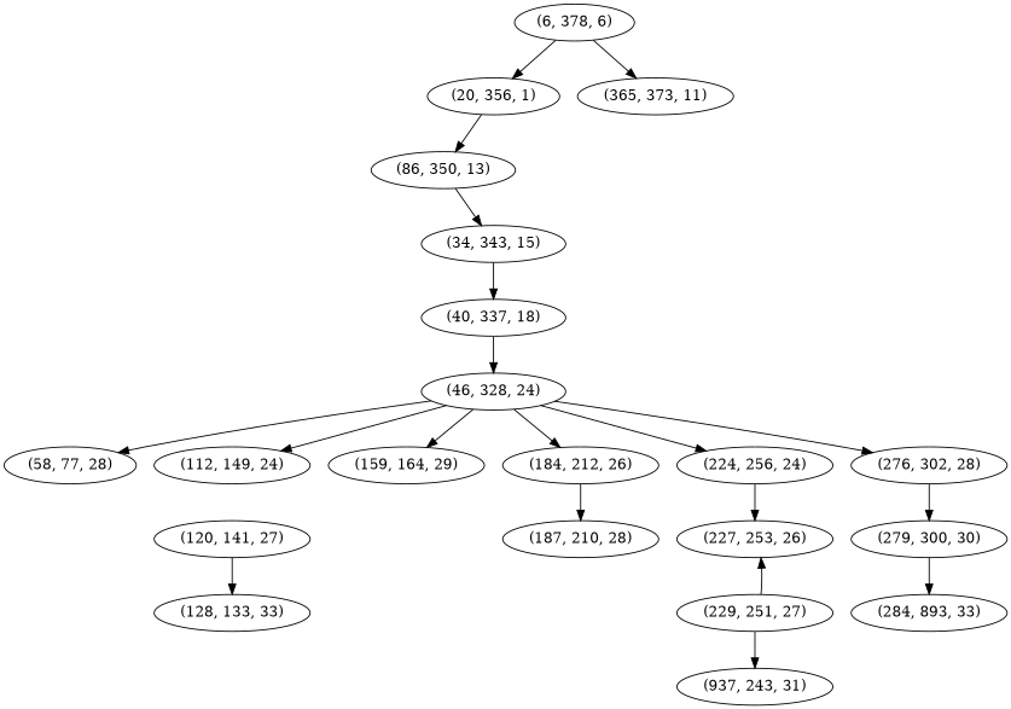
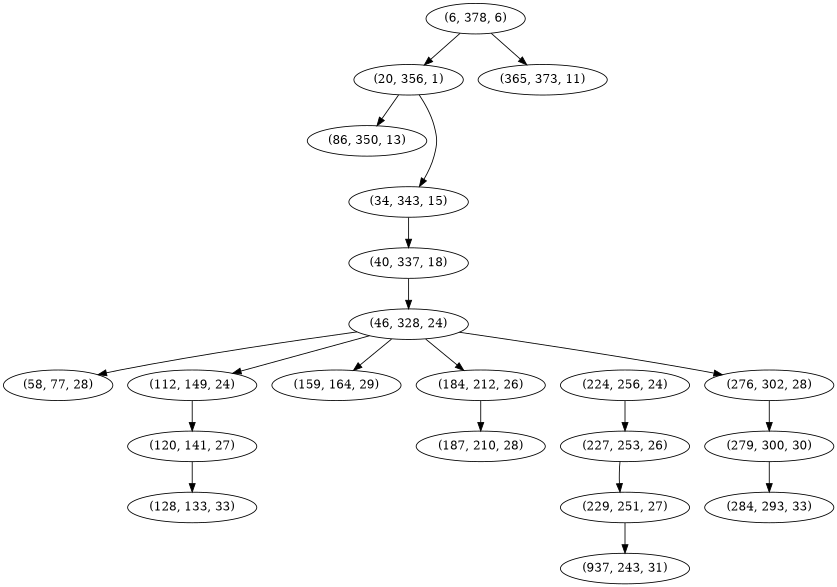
  digraph {
    n1 [label="(20, 356, 1)"]
    "(6, 378, 6)"
    "(365, 373, 11)"
    n4 [label="(86, 350, 13)"]
    "(34, 343, 15)"
    "(40, 337, 18)"
    n7 [label="(46, 328, 24)"]
    "(58, 77, 28)"
    "(112, 149, 24)"
    "(159, 164, 29)"
    "(184, 212, 26)"
    "(224, 256, 24)"
    "(276, 302, 28)"
    "(120, 141, 27)"
    "(187, 210, 28)"
    "(227, 253, 26)"
    "(279, 300, 30)"
    "(128, 133, 33)"
    "(229, 251, 27)"
    n20 [label="(937, 243, 31)"]
-   "(284, 293, 33)" [label="(284, 893, 33)"]
+   "(284, 293, 33)"
    n1 -> n4
    "(6, 378, 6)" -> n1
    "(6, 378, 6)" -> "(365, 373, 11)"
-   n4 -> "(34, 343, 15)"
+   n1 -> "(34, 343, 15)"
    "(34, 343, 15)" -> "(40, 337, 18)"
    "(40, 337, 18)" -> n7
    n7 -> "(58, 77, 28)"
    n7 -> "(112, 149, 24)"
    n7 -> "(159, 164, 29)"
    n7 -> "(184, 212, 26)"
-   n7 -> "(224, 256, 24)"
    n7 -> "(276, 302, 28)"
+   "(112, 149, 24)" -> "(120, 141, 27)"
    "(184, 212, 26)" -> "(187, 210, 28)"
    "(224, 256, 24)" -> "(227, 253, 26)"
    "(276, 302, 28)" -> "(279, 300, 30)"
    "(120, 141, 27)" -> "(128, 133, 33)"
-   "(229, 251, 27)" -> "(227, 253, 26)"
+   "(227, 253, 26)" -> "(229, 251, 27)"
    "(279, 300, 30)" -> "(284, 293, 33)"
    "(229, 251, 27)" -> n20
  }
